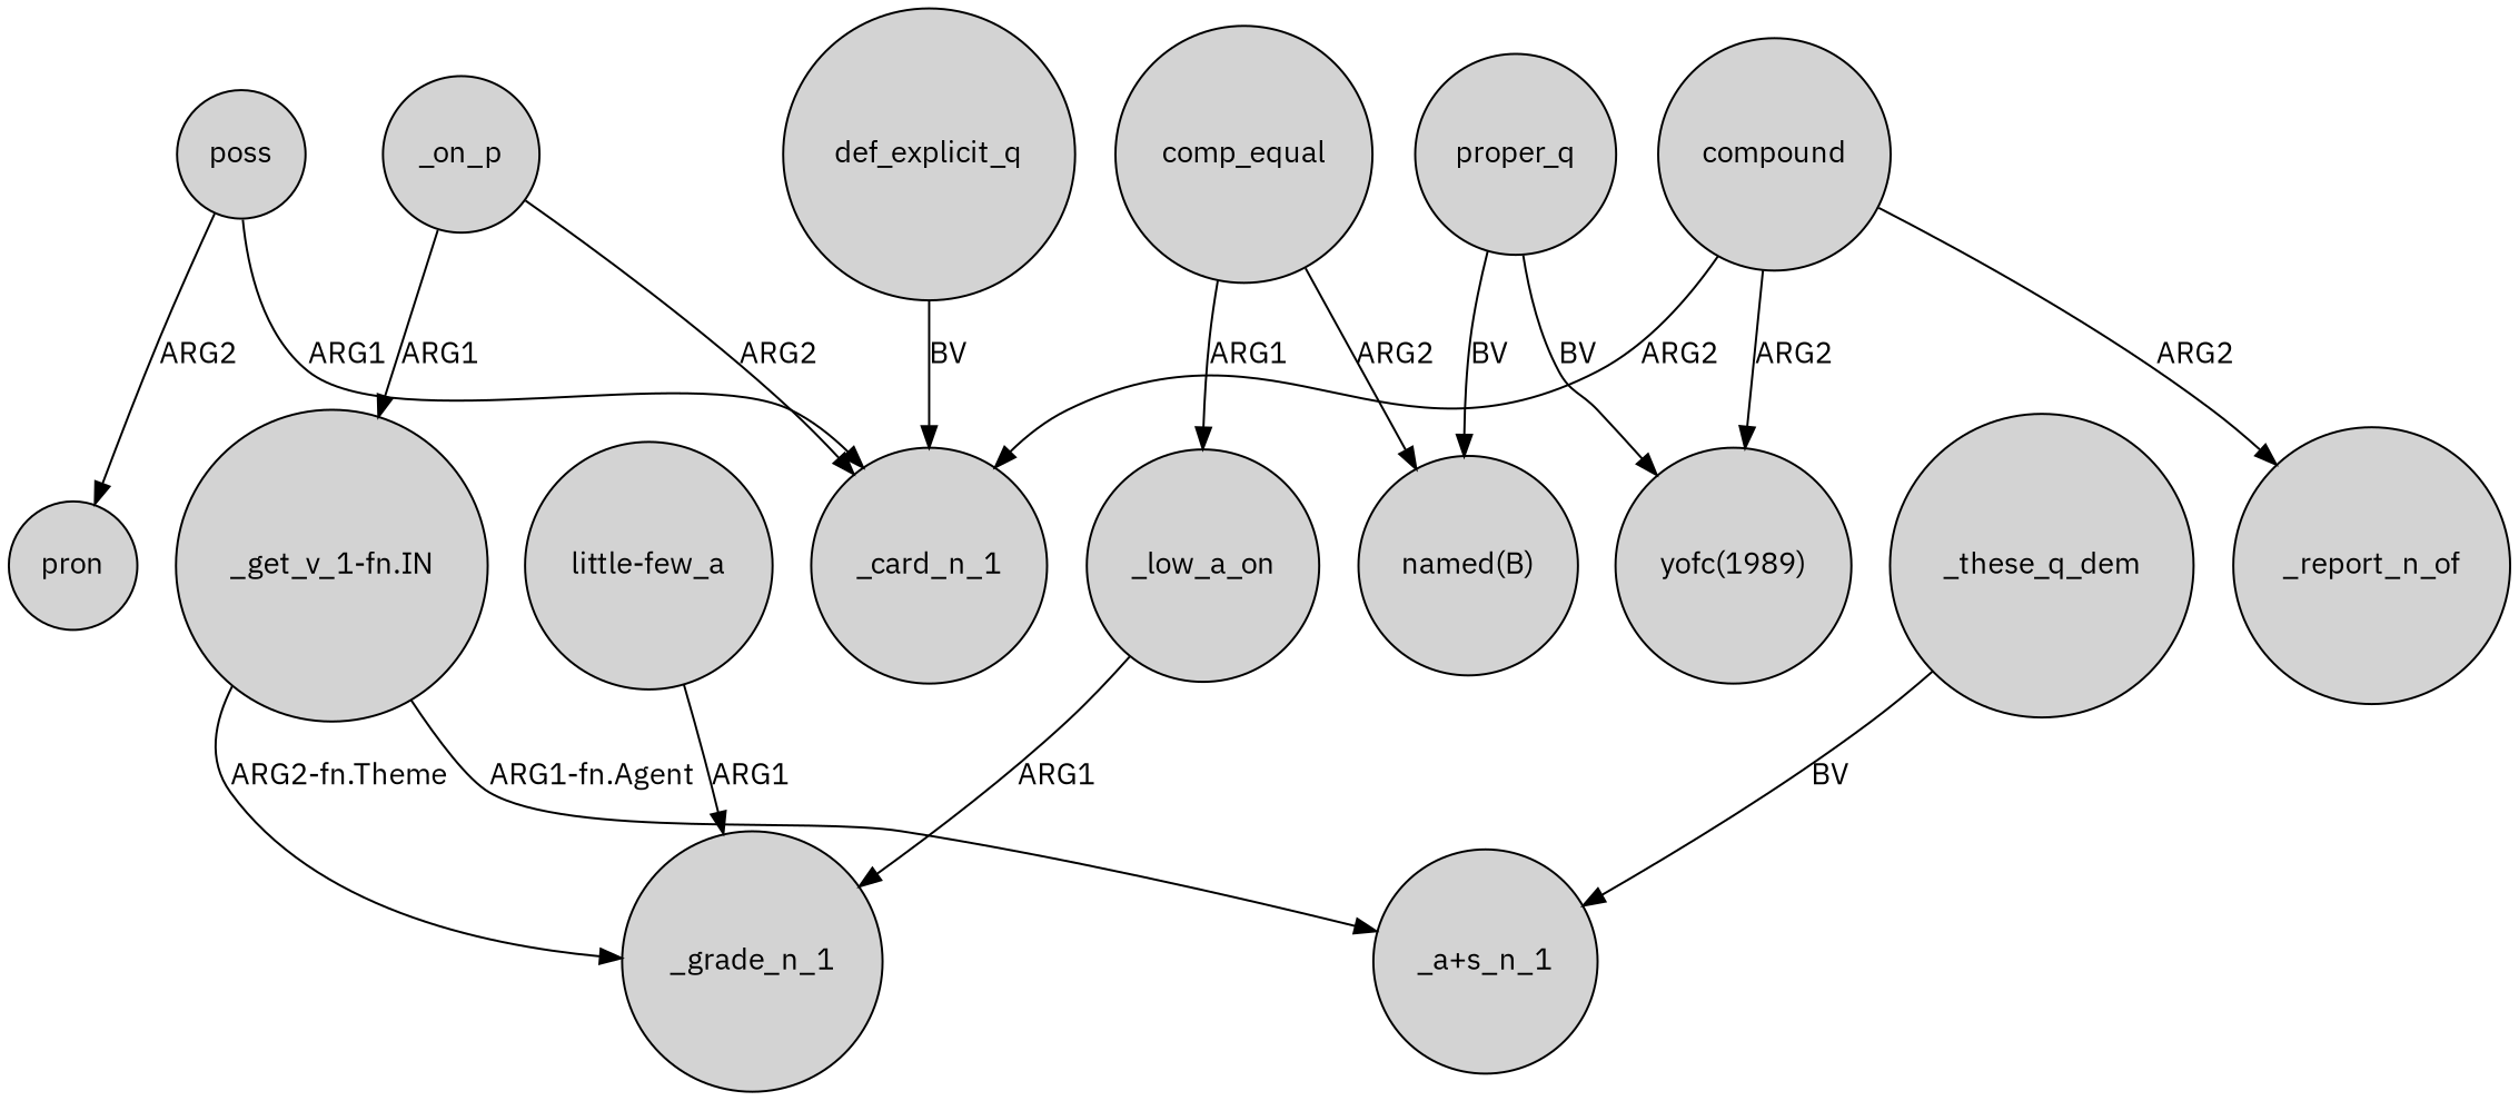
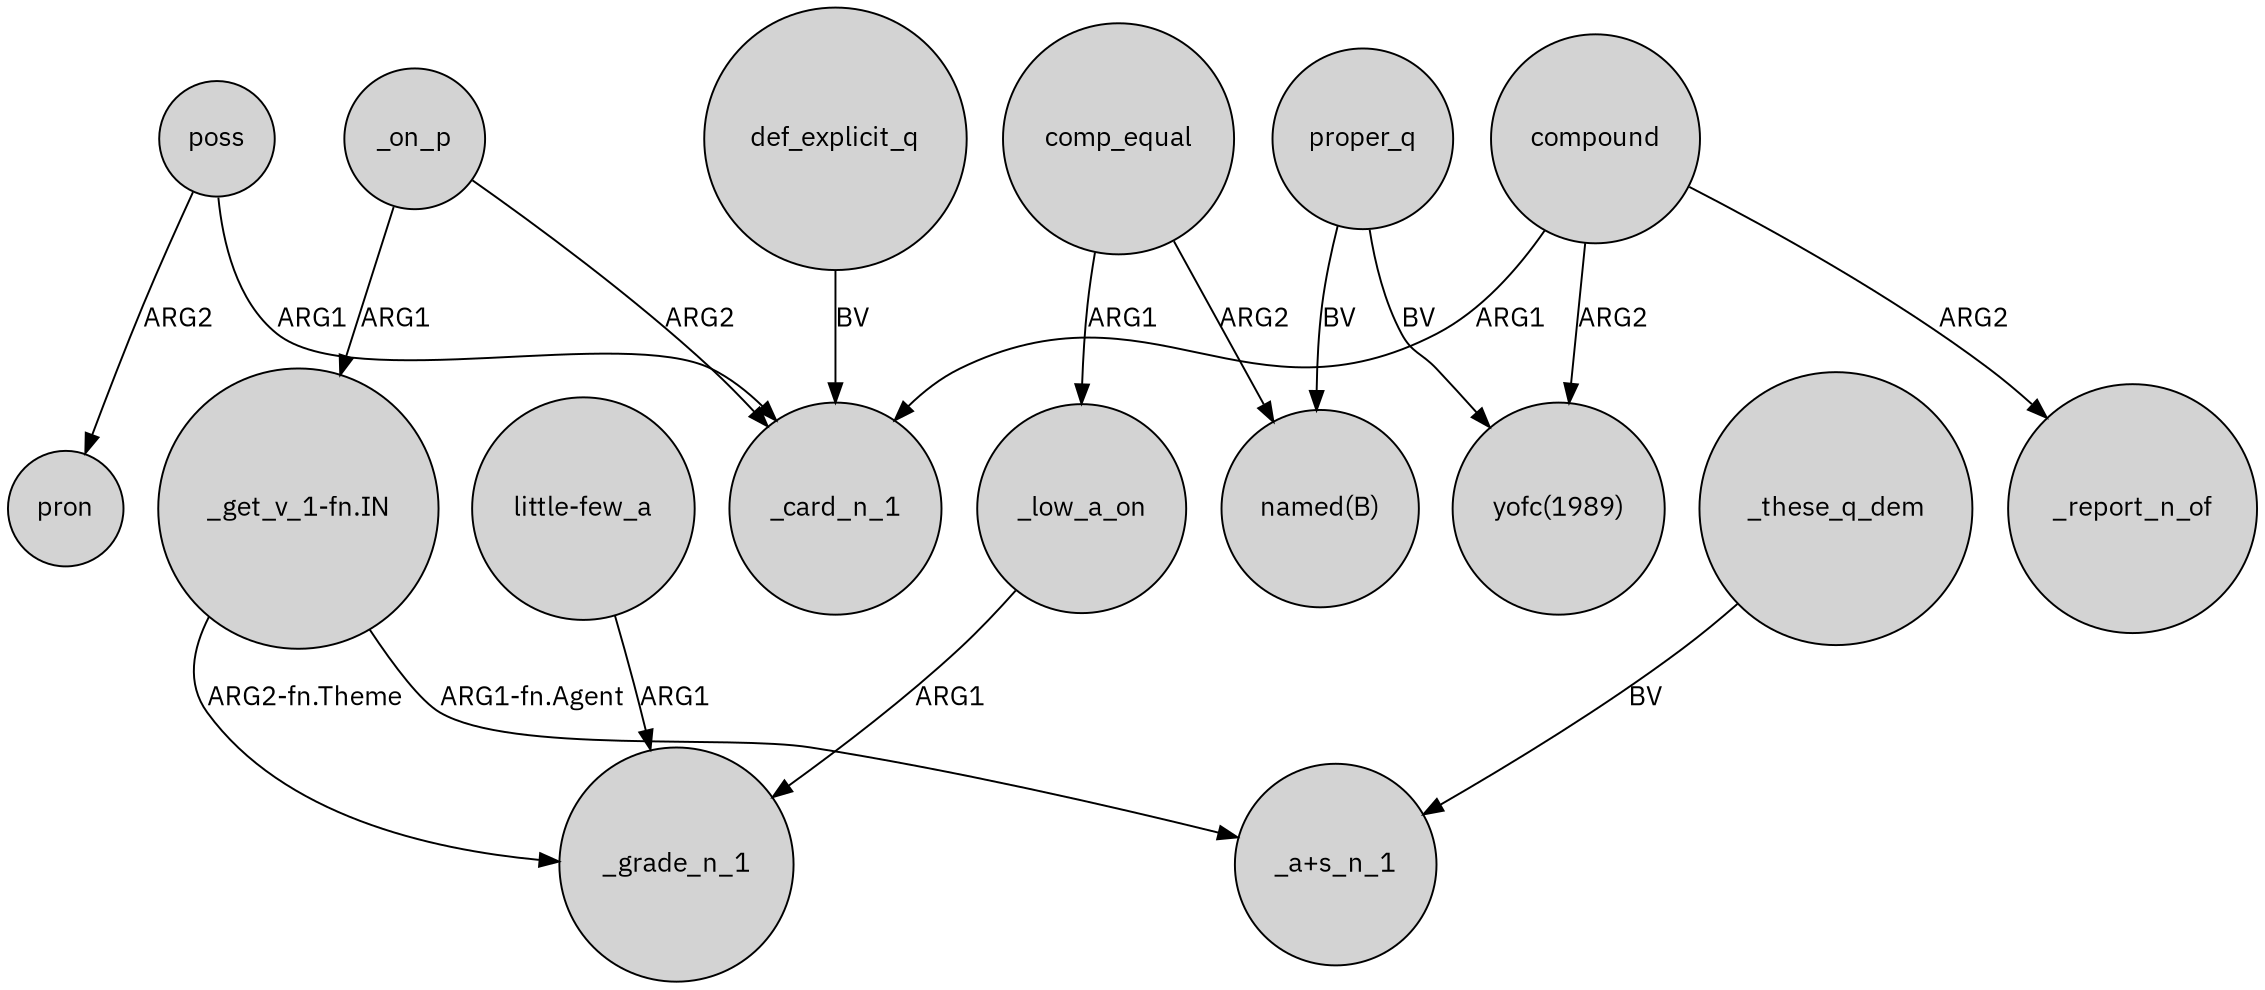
  digraph {
    fontname="IBM Plex Sans"
    node [fontname="IBM Plex Sans" shape=circle style=filled]
    edge [fontname="IBM Plex Sans"]
    poss
    _card_n_1
    pron
    comp_equal
    "named(B)"
    _low_a_on
    _grade_n_1
    "little-few_a"
    _on_p
    "_get_v_1-fn.IN"
    "_a+s_n_1"
    def_explicit_q
    proper_q
    "yofc(1989)"
    _these_q_dem
    compound
    _report_n_of
    poss -> _card_n_1 [label=ARG1]
    poss -> pron [label=ARG2]
    comp_equal -> "named(B)" [label=ARG2]
    comp_equal -> _low_a_on [label=ARG1]
    _low_a_on -> _grade_n_1 [label=ARG1]
    "little-few_a" -> _grade_n_1 [label=ARG1]
    _on_p -> _card_n_1 [label=ARG2]
    _on_p -> "_get_v_1-fn.IN" [label=ARG1]
    "_get_v_1-fn.IN" -> _grade_n_1 [label="ARG2-fn.Theme"]
    "_get_v_1-fn.IN" -> "_a+s_n_1" [label="ARG1-fn.Agent"]
    def_explicit_q -> _card_n_1 [label=BV]
    proper_q -> "named(B)" [label=BV]
    proper_q -> "yofc(1989)" [label=BV]
    _these_q_dem -> "_a+s_n_1" [label=BV]
-   compound -> _card_n_1 [label=ARG2]
+   compound -> _card_n_1 [label=ARG1]
    compound -> "yofc(1989)" [label=ARG2]
    compound -> _report_n_of [label=ARG2]
  }
